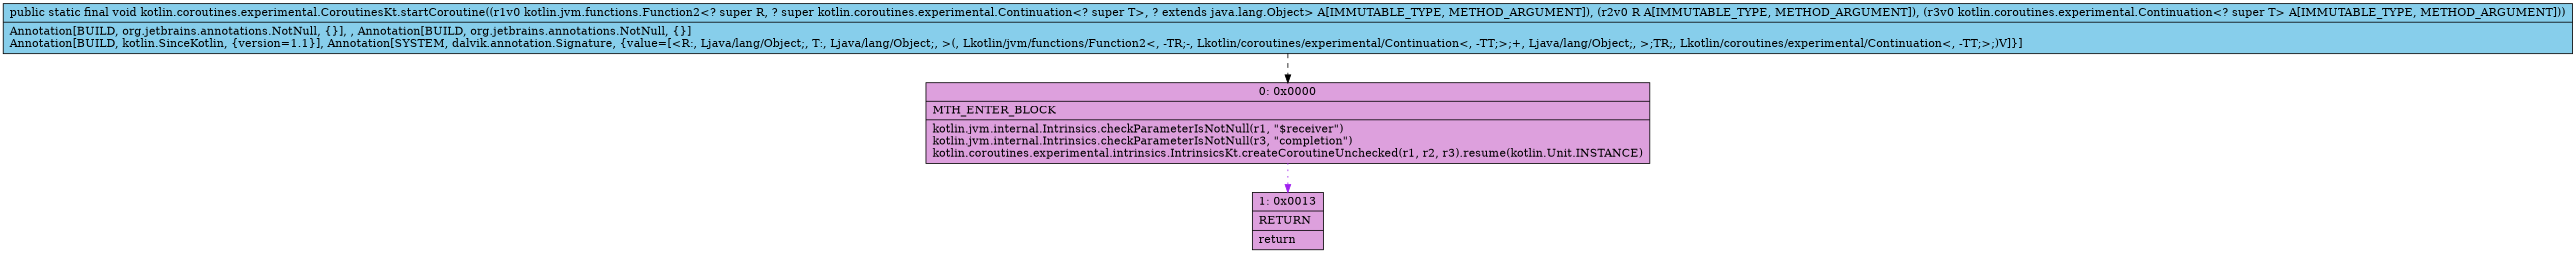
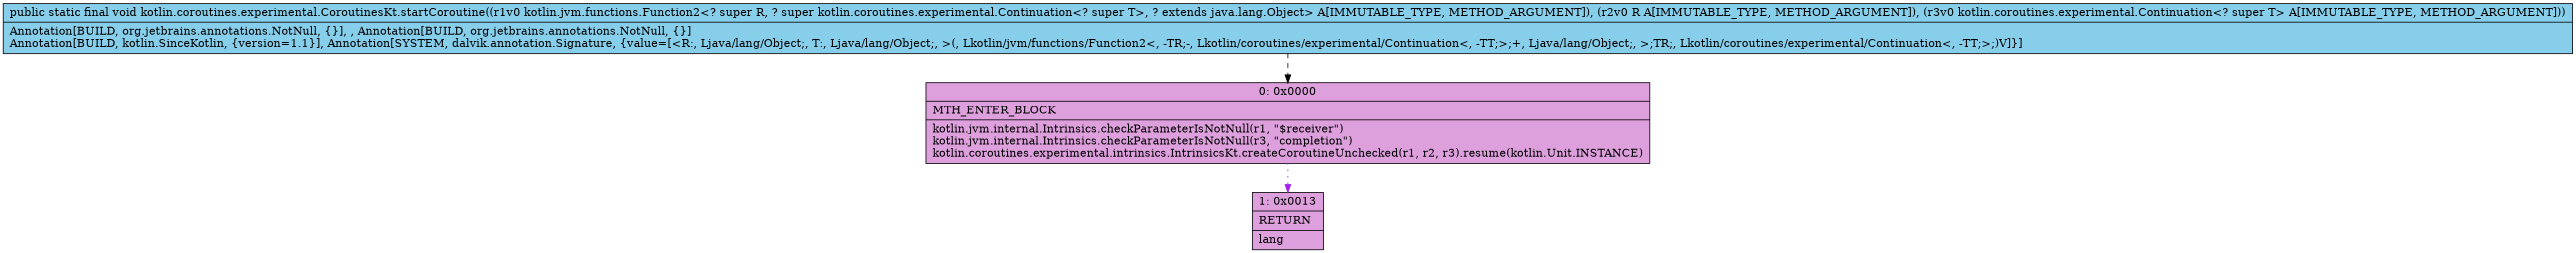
  digraph {
    node [shape=record style=filled fillcolor=plum]
    n1 [label="{0\:\ 0x0000|MTH_ENTER_BLOCK\l|kotlin.jvm.internal.Intrinsics.checkParameterIsNotNull(r1, \"$receiver\")\lkotlin.jvm.internal.Intrinsics.checkParameterIsNotNull(r3, \"completion\")\lkotlin.coroutines.experimental.intrinsics.IntrinsicsKt.createCoroutineUnchecked(r1, r2, r3).resume(kotlin.Unit.INSTANCE)\l}"]
-   n2 [label="{1\:\ 0x0013|RETURN\l|return\l}"]
+   n2 [label="{1\:\ 0x0013|RETURN\l|lang\l}"]
    n3 [label="{public static final void kotlin.coroutines.experimental.CoroutinesKt.startCoroutine((r1v0 kotlin.jvm.functions.Function2\<? super R, ? super kotlin.coroutines.experimental.Continuation\<? super T\>, ? extends java.lang.Object\> A[IMMUTABLE_TYPE, METHOD_ARGUMENT]), (r2v0 R A[IMMUTABLE_TYPE, METHOD_ARGUMENT]), (r3v0 kotlin.coroutines.experimental.Continuation\<? super T\> A[IMMUTABLE_TYPE, METHOD_ARGUMENT]))  | Annotation[BUILD, org.jetbrains.annotations.NotNull, \{\}], , Annotation[BUILD, org.jetbrains.annotations.NotNull, \{\}]\lAnnotation[BUILD, kotlin.SinceKotlin, \{version=1.1\}], Annotation[SYSTEM, dalvik.annotation.Signature, \{value=[\<R:, Ljava\/lang\/Object;, T:, Ljava\/lang\/Object;, \>(, Lkotlin\/jvm\/functions\/Function2\<, \-TR;\-, Lkotlin\/coroutines\/experimental\/Continuation\<, \-TT;\>;+, Ljava\/lang\/Object;, \>;TR;, Lkotlin\/coroutines\/experimental\/Continuation\<, \-TT;\>;)V]\}]\l}" fillcolor=skyblue]
    n1 -> n2 [color=purple style=dotted]
    n3 -> n1 [color=black style=dashed]
  }
